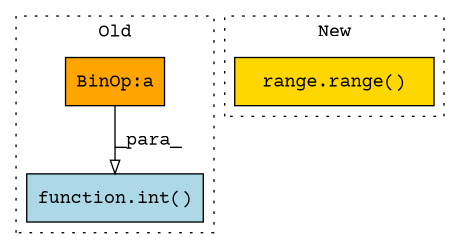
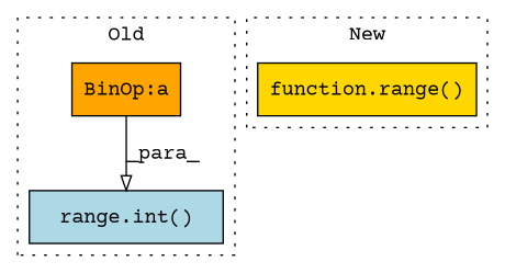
  digraph {
    fontname="Courier Prime"
    node [a=75 shape=box style=filled fontname="Courier Prime"]
-   n1 [l="4,1" label="function.int()" s="20643,20685" fillcolor=lightblue]
+   n1 [l="4,1" label="range.int()" s="20643,20685" fillcolor=lightblue]
    n2 [a=82 l=4 label="BinOp:a" s=20660 fillcolor=orange]
-   n3 [l="6,1" label="range.range()" s="21425,21446" fillcolor=gold]
+   n3 [l="6,1" label="function.range()" s="21425,21446" fillcolor=gold]
    subgraph cluster_1 {
      label=Old
      style=dotted
      n1
      n2
    }
    subgraph cluster_2 {
      label=New
      style=dotted
      n3
    }
    n2 -> n1 [label=_para_ arrowhead=onormal fontname="Courier Prime"]
  }
